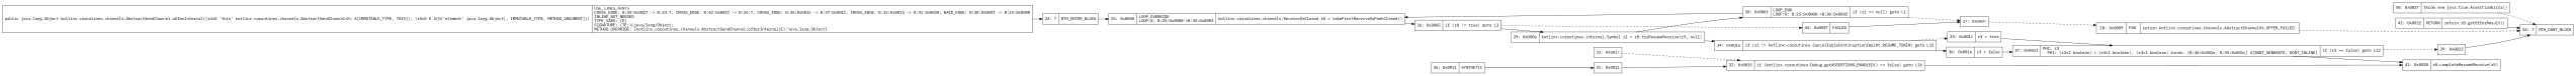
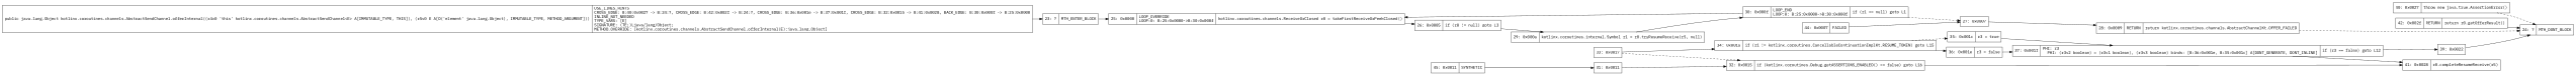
  digraph {
    fontname="IBM Plex Mono"
    rankdir=LR
    node [fontname="IBM Plex Mono" shape=record]
    edge [fontname="IBM Plex Mono"]
    n1 [label="{23\:\ ?|MTH_ENTER_BLOCK\l}"]
    n2 [label="{25\:\ 0x0000|LOOP_OVERRIDE\lLOOP:0: B:25:0x0000\-\>B:30:0x000f\l|kotlinx.coroutines.channels.ReceiveOrClosed r0 = takeFirstReceiveOrPeekClosed()\l}"]
-   n3 [label="{26\:\ 0x0005|if (r0 != true) goto L3\l}"]
+   n3 [label="{26\:\ 0x0005|if (r0 != null) goto L3\l}"]
    n4 [label="{29\:\ 0x000a|kotlinx.coroutines.internal.Symbol r1 = r0.tryResumeReceive(r5, null)\l}"]
    n5 [label="{44\:\ 0x0007|FAILED\l}"]
    n6 [label="{30\:\ 0x000f|LOOP_END\lLOOP:0: B:25:0x0000\-\>B:30:0x000f\l|if (r1 == null) goto L1\l}"]
    n7 [label="{27\:\ 0x0007}"]
    n8 [label="{45\:\ 0x0011|SYNTHETIC\l}"]
    n9 [label="{31\:\ 0x0011}"]
    n10 [label="{32\:\ 0x0015|if (kotlinx.coroutines.Debug.getASSERTIONS_ENABLED() == false) goto L16\l}"]
    n11 [label="{41\:\ 0x0028|r0.completeResumeReceive(r5)\l}"]
    n12 [label="{33\:\ 0x0017}"]
    n13 [label="{34\:\ 0x001a|if (r1 != kotlinx.coroutines.CancellableContinuationImplKt.RESUME_TOKEN) goto L15\l}"]
    n14 [label="{35\:\ 0x001c|r3 = true\l}"]
    n15 [label="{36\:\ 0x001e|r3 = false\l}"]
    n16 [label="{37\:\ 0x001f|PHI: r3 \l  PHI: (r3v2 boolean) = (r3v1 boolean), (r3v3 boolean) binds: [B:36:0x001e, B:35:0x001c] A[DONT_GENERATE, DONT_INLINE]\l|if (r3 == false) goto L12\l}"]
    n17 [label="{39\:\ 0x0022}"]
    n18 [label="{24\:\ ?|MTH_DONT_BLOCK\l}"]
    n19 [label="{40\:\ 0x0027|throw new java.true.AssertionError()\l}"]
    n20 [label="{42\:\ 0x002f|RETURN\l|return r0.getOfferResult()\l}"]
-   n21 [label="{28\:\ 0x0009|END\l|return kotlinx.coroutines.channels.AbstractChannelKt.OFFER_FAILED\l}"]
+   n21 [label="{28\:\ 0x0009|RETURN\l|return kotlinx.coroutines.channels.AbstractChannelKt.OFFER_FAILED\l}"]
    n22 [label="{public java.lang.Object kotlinx.coroutines.channels.AbstractSendChannel.offerInternal((r4v0 'this' kotlinx.coroutines.channels.AbstractSendChannel\<E\> A[IMMUTABLE_TYPE, THIS]), (r5v0 E A[D('element' java.lang.Object), IMMUTABLE_TYPE, METHOD_ARGUMENT]))  | USE_LINES_HINTS\lCROSS_EDGE: B:40:0x0027 \-\> B:24:?, CROSS_EDGE: B:42:0x002f \-\> B:24:?, CROSS_EDGE: B:36:0x001e \-\> B:37:0x001f, CROSS_EDGE: B:32:0x0015 \-\> B:41:0x0028, BACK_EDGE: B:30:0x000f \-\> B:25:0x0000\lINLINE_NOT_NEEDED\lTYPE_VARS: [E]\lSIGNATURE: (TE;)Ljava\/lang\/Object;\lMETHOD_OVERRIDE: [kotlinx.coroutines.channels.AbstractSendChannel.offerInternal(E):java.lang.Object]\l}"]
    n1 -> n2
    n2 -> n3
    n3 -> n4
-   n3 -> n5 [style=dashed]
    n4 -> n6
    n5 -> n7
    n6 -> n2
    n6 -> n7 [style=dashed]
-   n7 -> n21 [style=dashed]
+   n7 -> n21
    n8 -> n9
    n9 -> n10
    n10 -> n11
    n12 -> n10 [style=dashed]
-   n4 -> n13
+   n12 -> n13
    n13 -> n14 [style=dashed]
    n13 -> n15
    n14 -> n16
    n15 -> n16
    n16 -> n11 [style=solid]
-   n16 -> n17 [style=dashed]
+   n16 -> n17
    n17 -> n18
    n19 -> n18 [style=dashed]
    n20 -> n18
    n21 -> n18 [style=dashed]
    n22 -> n1
  }
